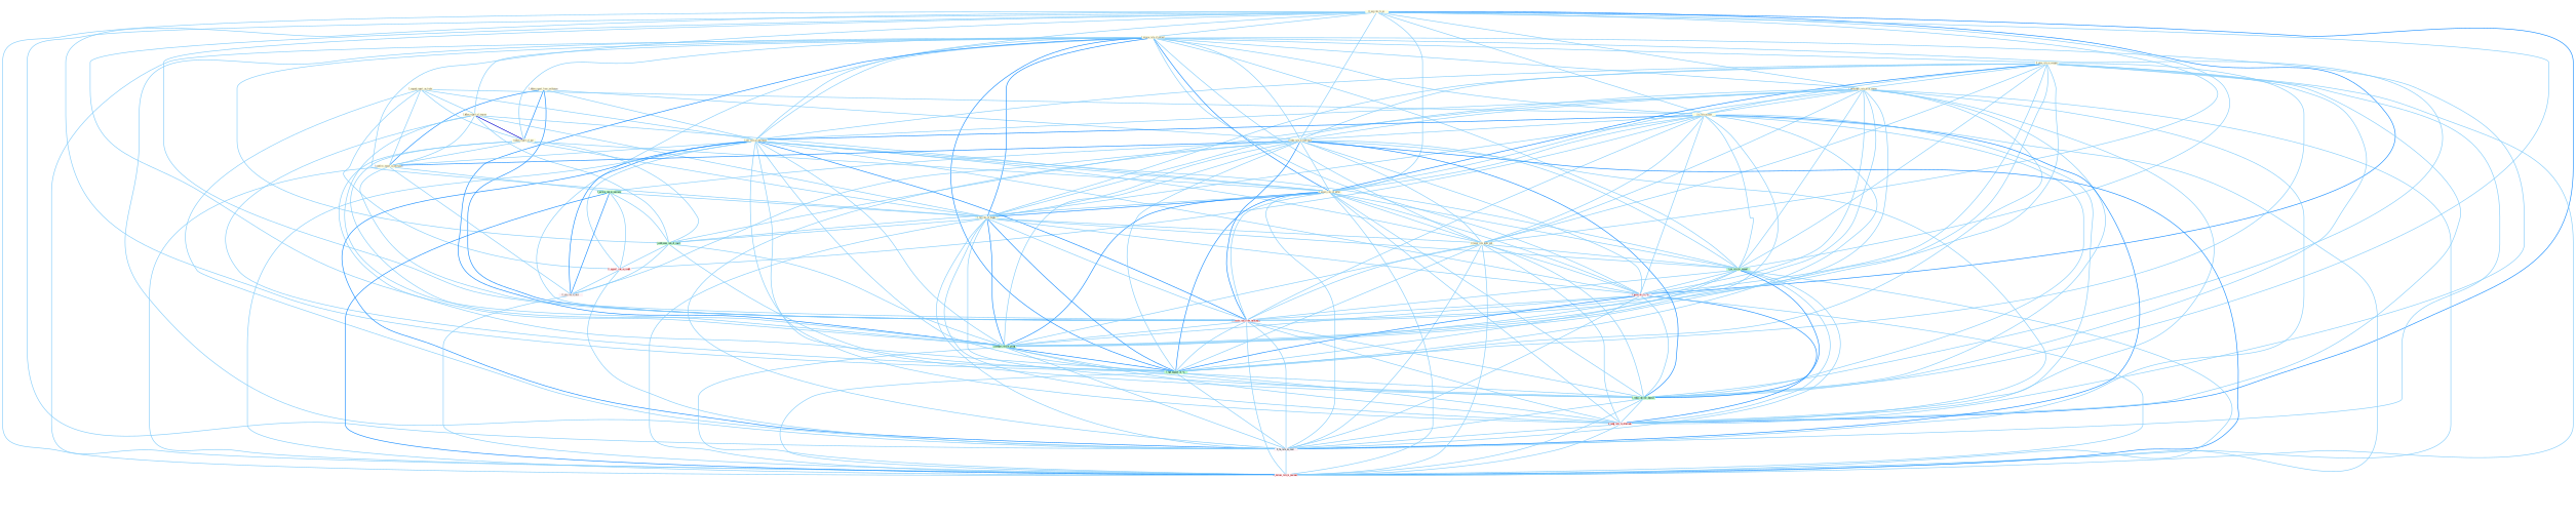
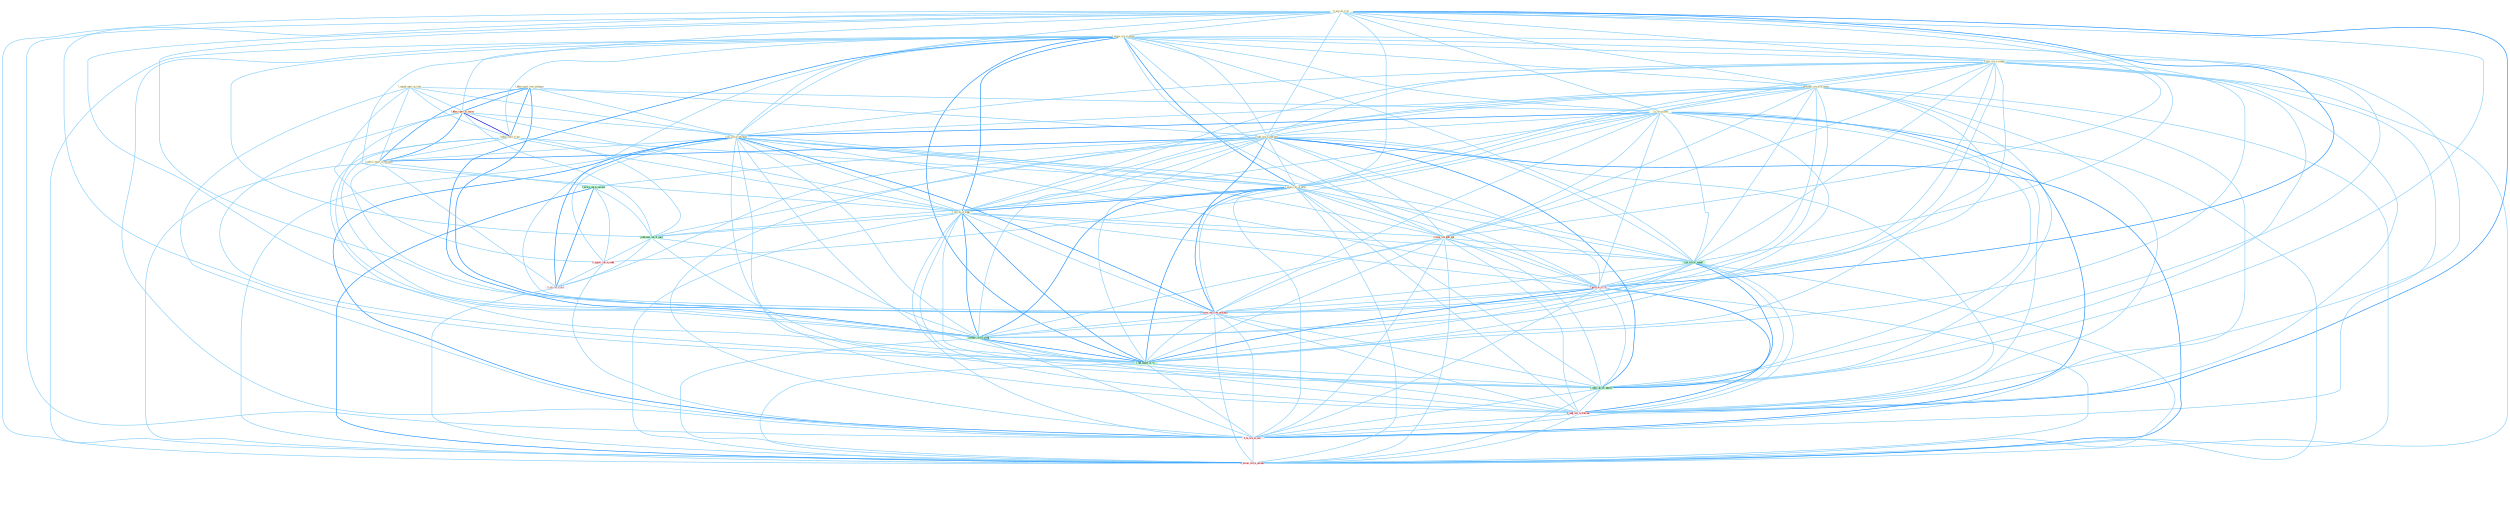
  graph {
    fontname=Oswald
    node [color="#ffffe0" fixedsize=true fontcolor="#8b7d6b" fontname=Oswald fontsize=4 shape=polygon style=filled]
    edge [color="#87cefa" fontname=Oswald w=1]
    "1_follow_report_from_entitynam " [height=.06 width=.5]
    "0_peg_rate_to_us " [height=.06 width=.5]
    "1_expand_report_on_trade " [height=.06 width=.5]
    "1_improv_rate_of_patient " [height=.06 width=.5]
    "0_view_rate_as_weapon " [height=.06 width=.5]
    "1_entitynam_rate_after_expens " [height=.06 width=.5]
-   "1_follow_report_of_improv " [height=.06 width=.5]
+   "1_follow_report_of_improv " [fontcolor="#b22222" height=.06 width=.5]
    "1_is_rate_on_loan " [height=.06 width=.5]
    "1_rais_rate_on_entitynam " [height=.06 width=.5]
    "1_follow_report_of_earn " [height=.06 width=.5]
    "1_reduc_rate_in_entitynam " [height=.06 width=.5]
    "1_assum_rate_of_inflat " [height=.06 width=.5]
    "1_hit_rate_of_leader " [height=.06 width=.5]
    "1_confirm_report_in_entitynam " [height=.06 width=.5]
-   "0_lower_rate_befor_end " [height=.06 width=.5]
+   "0_lower_rate_befor_end " [fontcolor="#b22222" height=.06 width=.5]
    "0_push_rate_to_% " [color="#fff0f5" fontcolor="#b22222" height=.06 width=.5]
    "0_receiv_rate_from_entitynam " [color="#fff0f5" fontcolor="#b22222" height=.06 width=.5]
    "0_support_role_on_condit " [color="#fff0f5" fontcolor="#b22222" height=.06 width=.5]
    "0_nudg_rate_to_othernum " [color="#fff0f5" fontcolor="#b22222" height=.06 width=.5]
    "0_plai_role_in_decis " [color="#fff0f5" height=.06 width=.5]
-   "0_ha_rate_on_morn " [color="#fff0f5" fontcolor="#2f4f4f" height=.06 width=.5]
+   "0_ha_rate_on_morn " [color="#fff0f5" fontcolor="#b22222" height=.06 width=.5]
    "0_increas_rate_in_yearnum " [color="#fff0f5" fontcolor="#b22222" height=.06 width=.5]
    n23 [color="#BDFCC9" fontcolor="#2f4f4f" height=.06 label="1_pai_rate_for_support" width=.5]
    "1_compar_rate_of_group " [color="#BDFCC9" fontcolor="#2f4f4f" height=.06 width=.5]
    n25 [color="#BDFCC9" fontcolor="#2f4f4f" height=.06 label="1_had_support_of_%" width=.5]
    "1_reduc_rate_for_deposit " [color="#BDFCC9" fontcolor="#2f4f4f" height=.06 width=.5]
    "1_entitynam_role_of_court " [color="#BDFCC9" fontcolor="#2f4f4f" height=.06 width=.5]
    "1_portrai_role_in_yearnum " [color="#BDFCC9" fontcolor="#2f4f4f" height=.06 width=.5]
    subgraph sub_1 {
      "1_follow_report_from_entitynam "
      "0_peg_rate_to_us "
      "1_expand_report_on_trade "
      "1_improv_rate_of_patient "
      "0_view_rate_as_weapon "
      "1_entitynam_rate_after_expens "
      "1_follow_report_of_improv "
      "1_is_rate_on_loan "
      "1_rais_rate_on_entitynam "
      "1_follow_report_of_earn "
      "1_reduc_rate_in_entitynam "
      "1_assum_rate_of_inflat "
      "1_hit_rate_of_leader "
      "1_confirm_report_in_entitynam "
      "0_lower_rate_befor_end "
    }
    subgraph sub_2 {
      "0_push_rate_to_% "
      "0_receiv_rate_from_entitynam "
      "0_support_role_on_condit "
      "0_nudg_rate_to_othernum "
      "0_plai_role_in_decis "
      "0_ha_rate_on_morn "
      "0_increas_rate_in_yearnum "
    }
+   "1_follow_report_from_entitynam " -- "1_follow_report_of_improv " [color="#1e90ff" w=2]
    "1_follow_report_from_entitynam " -- "1_rais_rate_on_entitynam "
    "1_follow_report_from_entitynam " -- "1_follow_report_of_earn " [color="#1e90ff" w=2]
    "1_follow_report_from_entitynam " -- "1_reduc_rate_in_entitynam "
    "1_follow_report_from_entitynam " -- "1_confirm_report_in_entitynam " [color="#1e90ff" w=2]
    "1_follow_report_from_entitynam " -- "0_receiv_rate_from_entitynam " [color="#1e90ff" w=2]
    "0_peg_rate_to_us " -- "1_improv_rate_of_patient "
+   "0_peg_rate_to_us " -- "0_view_rate_as_weapon "
    "0_peg_rate_to_us " -- "1_entitynam_rate_after_expens "
    "0_peg_rate_to_us " -- "1_is_rate_on_loan "
    "0_peg_rate_to_us " -- "1_rais_rate_on_entitynam "
    "0_peg_rate_to_us " -- "1_reduc_rate_in_entitynam "
    "0_peg_rate_to_us " -- "1_assum_rate_of_inflat "
    "0_peg_rate_to_us " -- "1_hit_rate_of_leader "
    "0_peg_rate_to_us " -- "0_lower_rate_befor_end "
    "0_peg_rate_to_us " -- "0_push_rate_to_% " [color="#1e90ff" w=2]
    "0_peg_rate_to_us " -- "0_receiv_rate_from_entitynam "
    "0_peg_rate_to_us " -- "0_nudg_rate_to_othernum " [color="#1e90ff" w=2]
    "0_peg_rate_to_us " -- "0_ha_rate_on_morn "
    "0_peg_rate_to_us " -- "0_increas_rate_in_yearnum "
    "0_peg_rate_to_us " -- n23
    "0_peg_rate_to_us " -- "1_compar_rate_of_group "
    "0_peg_rate_to_us " -- n25
    "0_peg_rate_to_us " -- "1_reduc_rate_for_deposit "
    "1_expand_report_on_trade " -- "1_follow_report_of_improv "
    "1_expand_report_on_trade " -- "1_is_rate_on_loan "
    "1_expand_report_on_trade " -- "1_rais_rate_on_entitynam "
    "1_expand_report_on_trade " -- "1_follow_report_of_earn "
    "1_expand_report_on_trade " -- "1_confirm_report_in_entitynam "
    "1_expand_report_on_trade " -- "0_support_role_on_condit "
    "1_expand_report_on_trade " -- "0_ha_rate_on_morn "
    "1_improv_rate_of_patient " -- "0_view_rate_as_weapon "
    "1_improv_rate_of_patient " -- "1_entitynam_rate_after_expens "
    "1_improv_rate_of_patient " -- "1_follow_report_of_improv "
    "1_improv_rate_of_patient " -- "1_is_rate_on_loan "
    "1_improv_rate_of_patient " -- "1_rais_rate_on_entitynam "
    "1_improv_rate_of_patient " -- "1_follow_report_of_earn "
    "1_improv_rate_of_patient " -- "1_reduc_rate_in_entitynam "
    "1_improv_rate_of_patient " -- "1_assum_rate_of_inflat " [color="#1e90ff" w=2]
    "1_improv_rate_of_patient " -- "1_hit_rate_of_leader " [color="#1e90ff" w=2]
    "1_improv_rate_of_patient " -- "0_lower_rate_befor_end "
    "1_improv_rate_of_patient " -- "0_push_rate_to_% "
    "1_improv_rate_of_patient " -- "0_receiv_rate_from_entitynam "
    "1_improv_rate_of_patient " -- "0_nudg_rate_to_othernum "
    "1_improv_rate_of_patient " -- "0_ha_rate_on_morn "
    "1_improv_rate_of_patient " -- "0_increas_rate_in_yearnum "
    "1_improv_rate_of_patient " -- n23
    "1_improv_rate_of_patient " -- "1_compar_rate_of_group " [color="#1e90ff" w=2]
    "1_improv_rate_of_patient " -- n25 [color="#1e90ff" w=2]
    "1_improv_rate_of_patient " -- "1_reduc_rate_for_deposit "
    "1_improv_rate_of_patient " -- "1_entitynam_role_of_court "
    "0_view_rate_as_weapon " -- "1_entitynam_rate_after_expens "
    "0_view_rate_as_weapon " -- "1_is_rate_on_loan "
    "0_view_rate_as_weapon " -- "1_rais_rate_on_entitynam "
    "0_view_rate_as_weapon " -- "1_reduc_rate_in_entitynam "
-   "0_view_rate_as_weapon " -- "1_assum_rate_of_inflat " [color="#1e90ff"]
+   "0_view_rate_as_weapon " -- "1_assum_rate_of_inflat "
    "0_view_rate_as_weapon " -- "1_hit_rate_of_leader "
    "0_view_rate_as_weapon " -- "0_lower_rate_befor_end "
    "0_view_rate_as_weapon " -- "0_push_rate_to_% "
    "0_view_rate_as_weapon " -- "0_receiv_rate_from_entitynam "
    "0_view_rate_as_weapon " -- "0_nudg_rate_to_othernum "
    "0_view_rate_as_weapon " -- "0_ha_rate_on_morn "
    "0_view_rate_as_weapon " -- "0_increas_rate_in_yearnum "
    "0_view_rate_as_weapon " -- n23
    "0_view_rate_as_weapon " -- "1_compar_rate_of_group "
    "0_view_rate_as_weapon " -- n25
    "0_view_rate_as_weapon " -- "1_reduc_rate_for_deposit "
    "1_entitynam_rate_after_expens " -- "1_is_rate_on_loan "
    "1_entitynam_rate_after_expens " -- "1_rais_rate_on_entitynam "
    "1_entitynam_rate_after_expens " -- "1_reduc_rate_in_entitynam "
    "1_entitynam_rate_after_expens " -- "1_assum_rate_of_inflat "
    "1_entitynam_rate_after_expens " -- "1_hit_rate_of_leader "
    "1_entitynam_rate_after_expens " -- "0_lower_rate_befor_end "
    "1_entitynam_rate_after_expens " -- "0_push_rate_to_% "
    "1_entitynam_rate_after_expens " -- "0_receiv_rate_from_entitynam "
    "1_entitynam_rate_after_expens " -- "0_nudg_rate_to_othernum "
    "1_entitynam_rate_after_expens " -- "0_ha_rate_on_morn "
    "1_entitynam_rate_after_expens " -- "0_increas_rate_in_yearnum "
    "1_entitynam_rate_after_expens " -- n23
-   "1_entitynam_rate_after_expens " -- "1_compar_rate_of_group "
    "1_entitynam_rate_after_expens " -- n25
    "1_entitynam_rate_after_expens " -- "1_reduc_rate_for_deposit "
    "1_entitynam_rate_after_expens " -- "1_entitynam_role_of_court "
    "1_follow_report_of_improv " -- "1_follow_report_of_earn " [color="#0000cd" w=3]
    "1_follow_report_of_improv " -- "1_assum_rate_of_inflat "
    "1_follow_report_of_improv " -- "1_hit_rate_of_leader "
-   "1_follow_report_of_improv " -- "1_confirm_report_in_entitynam "
+   "1_follow_report_of_improv " -- "1_confirm_report_in_entitynam " [color="#1e90ff"]
    "1_follow_report_of_improv " -- "1_compar_rate_of_group "
    "1_follow_report_of_improv " -- n25
    "1_follow_report_of_improv " -- "1_entitynam_role_of_court "
    "1_is_rate_on_loan " -- "1_rais_rate_on_entitynam " [color="#1e90ff" w=2]
    "1_is_rate_on_loan " -- "1_reduc_rate_in_entitynam "
    "1_is_rate_on_loan " -- "1_assum_rate_of_inflat "
    "1_is_rate_on_loan " -- "1_hit_rate_of_leader "
    "1_is_rate_on_loan " -- "0_lower_rate_befor_end "
    "1_is_rate_on_loan " -- "0_push_rate_to_% "
    "1_is_rate_on_loan " -- "0_receiv_rate_from_entitynam "
    "1_is_rate_on_loan " -- "0_support_role_on_condit "
    "1_is_rate_on_loan " -- "0_nudg_rate_to_othernum "
    "1_is_rate_on_loan " -- "0_ha_rate_on_morn " [color="#1e90ff" w=2]
    "1_is_rate_on_loan " -- "0_increas_rate_in_yearnum "
    "1_is_rate_on_loan " -- n23
-   "1_is_rate_on_loan " -- "1_compar_rate_of_group "
    "1_is_rate_on_loan " -- n25
    "1_is_rate_on_loan " -- "1_reduc_rate_for_deposit "
    "1_rais_rate_on_entitynam " -- "1_assum_rate_of_inflat "
-   "1_portrai_role_in_yearnum " -- "1_hit_rate_of_leader "
+   "1_rais_rate_on_entitynam " -- "1_hit_rate_of_leader "
    "1_rais_rate_on_entitynam " -- "1_confirm_report_in_entitynam "
    "1_rais_rate_on_entitynam " -- "0_lower_rate_befor_end "
    "1_rais_rate_on_entitynam " -- "0_push_rate_to_% "
    "1_rais_rate_on_entitynam " -- "0_receiv_rate_from_entitynam " [color="#1e90ff" w=2]
    "1_rais_rate_on_entitynam " -- "0_support_role_on_condit "
    "1_rais_rate_on_entitynam " -- "0_nudg_rate_to_othernum "
    "1_rais_rate_on_entitynam " -- "0_plai_role_in_decis " [color="#1e90ff" w=2]
    "1_rais_rate_on_entitynam " -- "0_ha_rate_on_morn " [color="#1e90ff" w=2]
    "1_rais_rate_on_entitynam " -- "0_increas_rate_in_yearnum "
    "1_rais_rate_on_entitynam " -- n23
    "1_rais_rate_on_entitynam " -- "1_compar_rate_of_group "
    "1_rais_rate_on_entitynam " -- n25
    "1_rais_rate_on_entitynam " -- "1_reduc_rate_for_deposit "
    "1_follow_report_of_earn " -- "1_assum_rate_of_inflat "
    "1_follow_report_of_earn " -- "1_hit_rate_of_leader "
    "1_follow_report_of_earn " -- "1_confirm_report_in_entitynam "
    "1_follow_report_of_earn " -- "1_compar_rate_of_group "
    "1_follow_report_of_earn " -- n25
    "1_follow_report_of_earn " -- "1_entitynam_role_of_court "
    "1_reduc_rate_in_entitynam " -- "1_assum_rate_of_inflat "
    "1_reduc_rate_in_entitynam " -- "1_hit_rate_of_leader "
    "1_reduc_rate_in_entitynam " -- "1_confirm_report_in_entitynam " [color="#1e90ff" w=2]
    "1_reduc_rate_in_entitynam " -- "0_lower_rate_befor_end "
    "1_reduc_rate_in_entitynam " -- "0_push_rate_to_% "
    "1_reduc_rate_in_entitynam " -- "0_receiv_rate_from_entitynam " [color="#1e90ff" w=2]
    "1_reduc_rate_in_entitynam " -- "0_nudg_rate_to_othernum "
    "1_reduc_rate_in_entitynam " -- "0_plai_role_in_decis "
    "1_reduc_rate_in_entitynam " -- "0_ha_rate_on_morn "
    "1_reduc_rate_in_entitynam " -- "0_increas_rate_in_yearnum " [color="#1e90ff" w=2]
    "1_reduc_rate_in_entitynam " -- n23
    "1_reduc_rate_in_entitynam " -- "1_compar_rate_of_group "
    "1_reduc_rate_in_entitynam " -- n25
    "1_reduc_rate_in_entitynam " -- "1_reduc_rate_for_deposit " [color="#1e90ff" w=2]
    "1_reduc_rate_in_entitynam " -- "1_portrai_role_in_yearnum "
    "1_assum_rate_of_inflat " -- "1_hit_rate_of_leader " [color="#1e90ff" w=2]
    "1_assum_rate_of_inflat " -- "0_lower_rate_befor_end "
    "1_assum_rate_of_inflat " -- "0_push_rate_to_% "
    "1_assum_rate_of_inflat " -- "0_receiv_rate_from_entitynam "
    "1_assum_rate_of_inflat " -- "0_nudg_rate_to_othernum "
    "1_assum_rate_of_inflat " -- "0_ha_rate_on_morn "
    "1_assum_rate_of_inflat " -- "0_increas_rate_in_yearnum "
    "1_assum_rate_of_inflat " -- n23
    "1_assum_rate_of_inflat " -- "1_compar_rate_of_group " [color="#1e90ff" w=2]
    "1_assum_rate_of_inflat " -- n25 [color="#1e90ff" w=2]
    "1_assum_rate_of_inflat " -- "1_reduc_rate_for_deposit "
    "1_assum_rate_of_inflat " -- "1_entitynam_role_of_court "
    "1_hit_rate_of_leader " -- "0_lower_rate_befor_end "
    "1_hit_rate_of_leader " -- "0_push_rate_to_% "
    "1_hit_rate_of_leader " -- "0_receiv_rate_from_entitynam "
    "1_hit_rate_of_leader " -- "0_nudg_rate_to_othernum "
    "1_hit_rate_of_leader " -- "0_ha_rate_on_morn "
    "1_hit_rate_of_leader " -- "0_increas_rate_in_yearnum "
    "1_hit_rate_of_leader " -- n23
    "1_hit_rate_of_leader " -- "1_compar_rate_of_group " [color="#1e90ff" w=2]
    "1_hit_rate_of_leader " -- n25 [color="#1e90ff" w=2]
    "1_hit_rate_of_leader " -- "1_reduc_rate_for_deposit "
    "1_hit_rate_of_leader " -- "1_entitynam_role_of_court "
    "1_confirm_report_in_entitynam " -- "0_receiv_rate_from_entitynam "
    "1_confirm_report_in_entitynam " -- "0_plai_role_in_decis "
    "1_confirm_report_in_entitynam " -- "0_increas_rate_in_yearnum "
    "1_confirm_report_in_entitynam " -- "1_portrai_role_in_yearnum "
    "0_lower_rate_befor_end " -- "0_push_rate_to_% "
    "0_lower_rate_befor_end " -- "0_receiv_rate_from_entitynam "
    "0_lower_rate_befor_end " -- "0_nudg_rate_to_othernum "
    "0_lower_rate_befor_end " -- "0_ha_rate_on_morn "
    "0_lower_rate_befor_end " -- "0_increas_rate_in_yearnum "
    "0_lower_rate_befor_end " -- n23
    "0_lower_rate_befor_end " -- "1_compar_rate_of_group "
    "0_lower_rate_befor_end " -- n25
    "0_lower_rate_befor_end " -- "1_reduc_rate_for_deposit "
    "0_push_rate_to_% " -- "0_receiv_rate_from_entitynam "
    "0_push_rate_to_% " -- "0_nudg_rate_to_othernum " [color="#1e90ff" w=2]
    "0_push_rate_to_% " -- "0_ha_rate_on_morn "
    "0_push_rate_to_% " -- "0_increas_rate_in_yearnum "
    "0_push_rate_to_% " -- "1_compar_rate_of_group "
    "0_push_rate_to_% " -- n25 [color="#1e90ff" w=2]
    "0_push_rate_to_% " -- "1_reduc_rate_for_deposit "
    "0_receiv_rate_from_entitynam " -- "0_nudg_rate_to_othernum "
    "0_receiv_rate_from_entitynam " -- "0_ha_rate_on_morn "
    "0_receiv_rate_from_entitynam " -- "0_increas_rate_in_yearnum "
    "0_receiv_rate_from_entitynam " -- "1_compar_rate_of_group "
    "0_receiv_rate_from_entitynam " -- n25
    "0_receiv_rate_from_entitynam " -- "1_reduc_rate_for_deposit "
    "0_support_role_on_condit " -- "0_plai_role_in_decis "
    "0_support_role_on_condit " -- "0_ha_rate_on_morn "
    "0_nudg_rate_to_othernum " -- "0_ha_rate_on_morn "
    "0_nudg_rate_to_othernum " -- "0_increas_rate_in_yearnum "
    "0_plai_role_in_decis " -- "0_increas_rate_in_yearnum "
    "0_ha_rate_on_morn " -- "0_increas_rate_in_yearnum "
    n23 -- "0_push_rate_to_% "
    n23 -- "0_receiv_rate_from_entitynam "
    n23 -- "0_nudg_rate_to_othernum "
    n23 -- "0_ha_rate_on_morn "
    n23 -- "0_increas_rate_in_yearnum "
    n23 -- "1_compar_rate_of_group "
    n23 -- n25
    n23 -- "1_reduc_rate_for_deposit " [color="#1e90ff" w=2]
    "1_compar_rate_of_group " -- "0_nudg_rate_to_othernum "
    "1_compar_rate_of_group " -- "0_ha_rate_on_morn "
    "1_compar_rate_of_group " -- "0_increas_rate_in_yearnum "
    "1_compar_rate_of_group " -- n25 [color="#1e90ff" w=2]
    "1_compar_rate_of_group " -- "1_reduc_rate_for_deposit "
    n25 -- "0_nudg_rate_to_othernum "
    n25 -- "0_ha_rate_on_morn "
    n25 -- "0_increas_rate_in_yearnum "
    n25 -- "1_reduc_rate_for_deposit "
    "1_reduc_rate_for_deposit " -- "0_nudg_rate_to_othernum "
    "1_reduc_rate_for_deposit " -- "0_ha_rate_on_morn "
    "1_reduc_rate_for_deposit " -- "0_increas_rate_in_yearnum "
    "1_entitynam_role_of_court " -- "0_support_role_on_condit "
    "1_entitynam_role_of_court " -- "0_plai_role_in_decis "
    "1_entitynam_role_of_court " -- "1_compar_rate_of_group "
    "1_entitynam_role_of_court " -- n25
    "1_portrai_role_in_yearnum " -- "0_support_role_on_condit "
    "1_portrai_role_in_yearnum " -- "0_plai_role_in_decis " [color="#1e90ff" w=2]
    "1_portrai_role_in_yearnum " -- "0_increas_rate_in_yearnum " [color="#1e90ff" w=2]
    "1_portrai_role_in_yearnum " -- "1_entitynam_role_of_court "
  }
